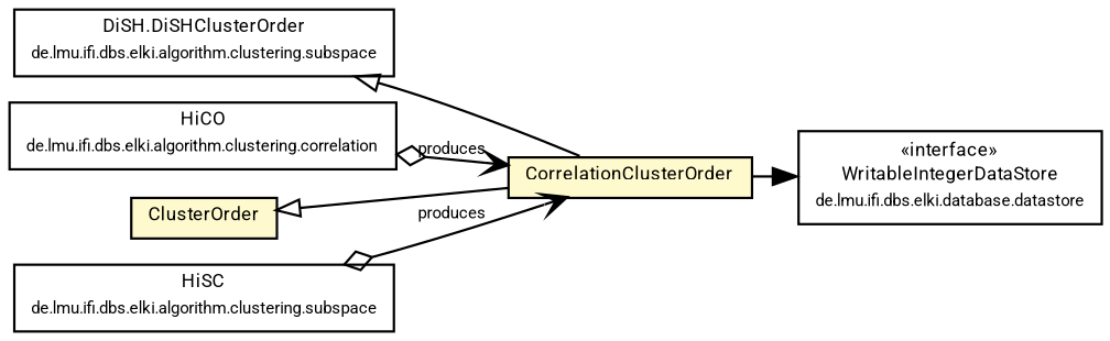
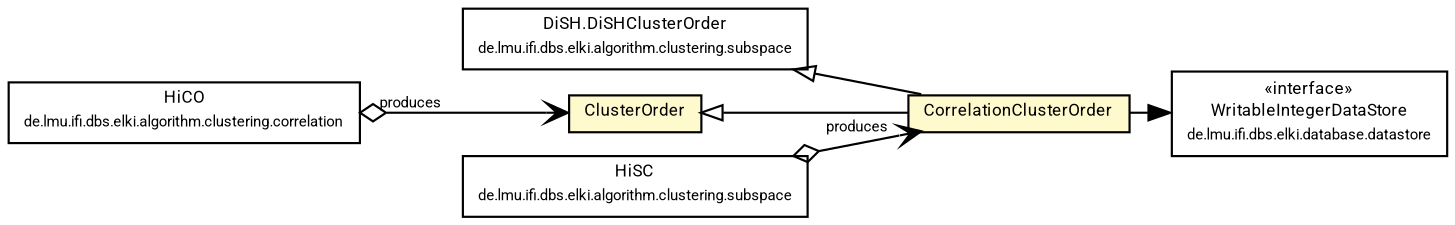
  digraph {
    nodesep=0.15
    rankdir=LR
    ranksep=0.25
    node [fontcolor=black fontname=Roboto fontsize=8 margin=0 shape=plaintext]
    edge [arrowtail=empty color=black dir=back fontname=Roboto fontsize=7 labelfontname=Roboto labelfontsize=7 weight=10]
    n1 [height=0 label=<<table title="de.lmu.ifi.dbs.elki.algorithm.clustering.subspace.DiSH.DiSHClusterOrder" border="0" cellborder="1" cellspacing="0" cellpadding="2" href="../subspace/DiSH.DiSHClusterOrder.html" target="_parent"> 		<tr><td><table border="0" cellspacing="0" cellpadding="1"> 		<tr><td align="center" balign="center"> <font face="Roboto">DiSH.DiSHClusterOrder</font> </td></tr> 		<tr><td align="center" balign="center"> <font face="Roboto" point-size="7.0">de.lmu.ifi.dbs.elki.algorithm.clustering.subspace</font> </td></tr> 		</table></td></tr> 		</table>> width=0]
    n2 [height=0 label=<<table title="de.lmu.ifi.dbs.elki.algorithm.clustering.optics.CorrelationClusterOrder" border="0" cellborder="1" cellspacing="0" cellpadding="2" bgcolor="lemonChiffon" href="CorrelationClusterOrder.html" target="_parent"> 		<tr><td><table border="0" cellspacing="0" cellpadding="1"> 		<tr><td align="center" balign="center"> <font face="Roboto">CorrelationClusterOrder</font> </td></tr> 		</table></td></tr> 		</table>> width=0]
    n3 [height=0 label=<<table title="de.lmu.ifi.dbs.elki.algorithm.clustering.correlation.HiCO" border="0" cellborder="1" cellspacing="0" cellpadding="2" href="../correlation/HiCO.html" target="_parent"> 		<tr><td><table border="0" cellspacing="0" cellpadding="1"> 		<tr><td align="center" balign="center"> <font face="Roboto">HiCO</font> </td></tr> 		<tr><td align="center" balign="center"> <font face="Roboto" point-size="7.0">de.lmu.ifi.dbs.elki.algorithm.clustering.correlation</font> </td></tr> 		</table></td></tr> 		</table>> width=0]
    n4 [height=0 label=<<table title="de.lmu.ifi.dbs.elki.database.datastore.WritableIntegerDataStore" border="0" cellborder="1" cellspacing="0" cellpadding="2" href="../../../database/datastore/WritableIntegerDataStore.html" target="_parent"> 		<tr><td><table border="0" cellspacing="0" cellpadding="1"> 		<tr><td align="center" balign="center"> &#171;interface&#187; </td></tr> 		<tr><td align="center" balign="center"> <font face="Roboto">WritableIntegerDataStore</font> </td></tr> 		<tr><td align="center" balign="center"> <font face="Roboto" point-size="7.0">de.lmu.ifi.dbs.elki.database.datastore</font> </td></tr> 		</table></td></tr> 		</table>> width=0]
    n5 [height=0 label=<<table title="de.lmu.ifi.dbs.elki.algorithm.clustering.optics.ClusterOrder" border="0" cellborder="1" cellspacing="0" cellpadding="2" bgcolor="LemonChiffon" href="ClusterOrder.html" target="_parent"> 		<tr><td><table border="0" cellspacing="0" cellpadding="1"> 		<tr><td align="center" balign="center"> <font face="Roboto">ClusterOrder</font> </td></tr> 		</table></td></tr> 		</table>> width=0]
    n6 [height=0 label=<<table title="de.lmu.ifi.dbs.elki.algorithm.clustering.subspace.HiSC" border="0" cellborder="1" cellspacing="0" cellpadding="2" href="../subspace/HiSC.html" target="_parent"> 		<tr><td><table border="0" cellspacing="0" cellpadding="1"> 		<tr><td align="center" balign="center"> <font face="Roboto">HiSC</font> </td></tr> 		<tr><td align="center" balign="center"> <font face="Roboto" point-size="7.0">de.lmu.ifi.dbs.elki.algorithm.clustering.subspace</font> </td></tr> 		</table></td></tr> 		</table>> width=0]
    n1 -> n2
    n2 -> n4 [arrowhead=normal weight=1 arrowtail="" dir=""]
-   n3 -> n2 [arrowhead=open arrowtail=ediamond dir=both label=produces weight=3]
+   n3 -> n5 [arrowhead=open arrowtail=ediamond dir=both label=produces weight=3]
    n5 -> n2
    n6 -> n2 [arrowhead=open arrowtail=ediamond dir=both label=produces weight=3]
  }
